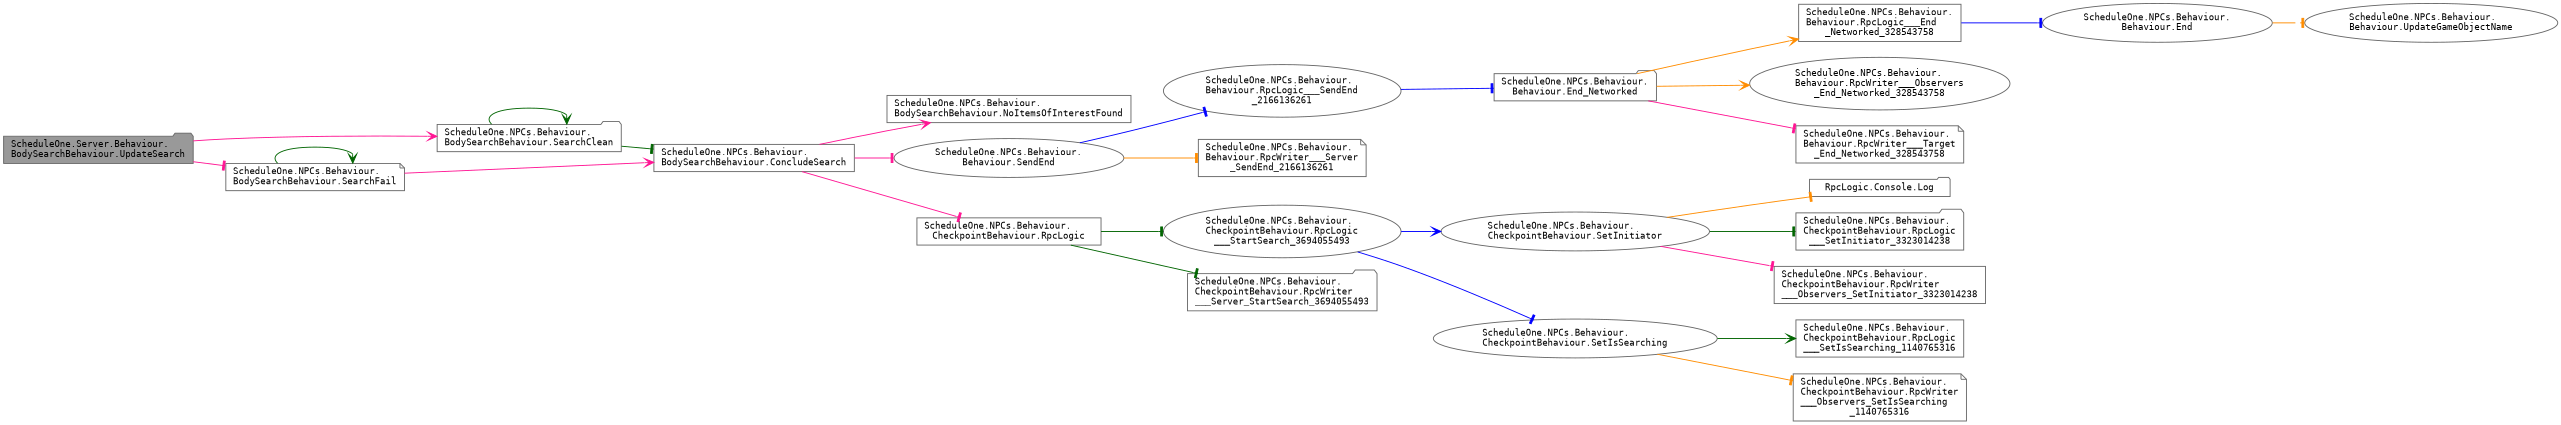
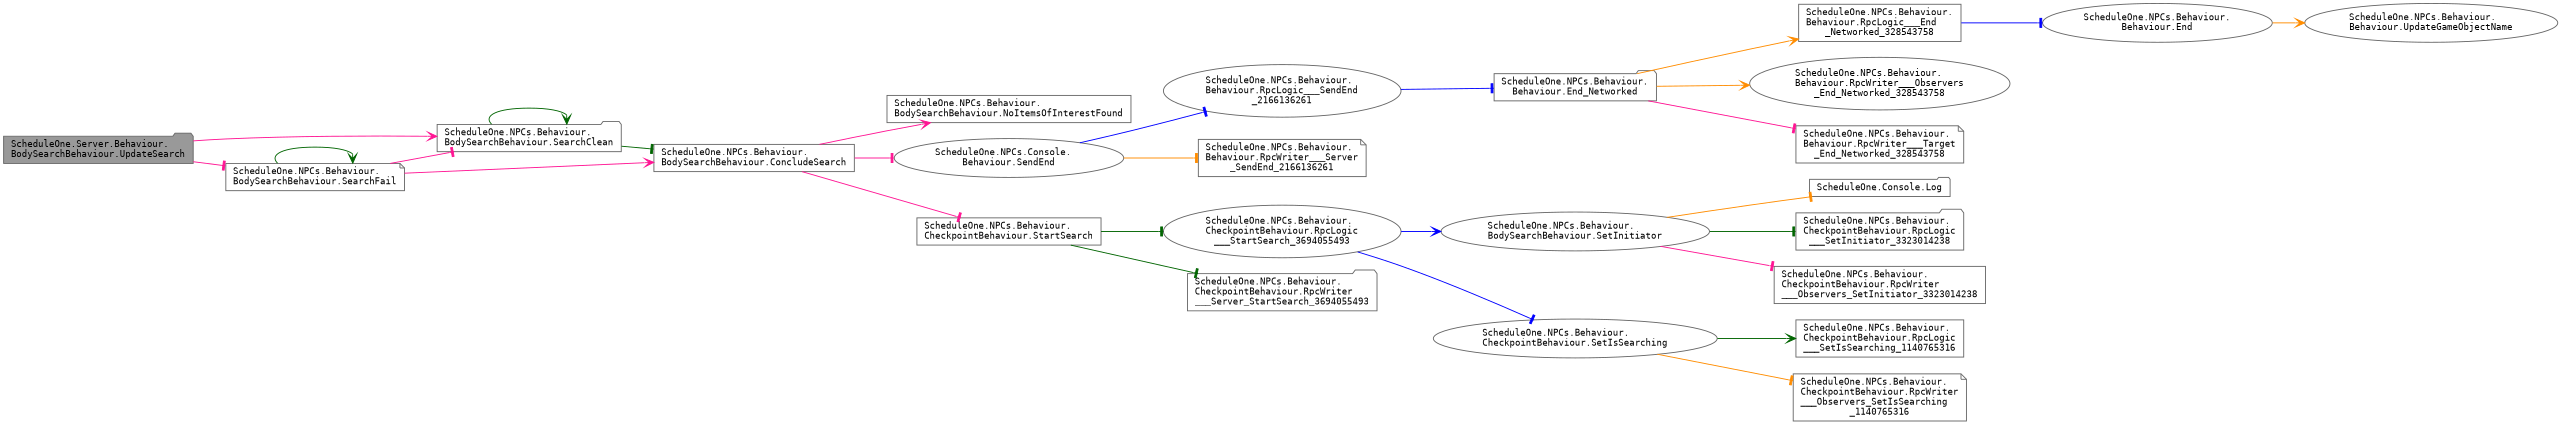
  digraph {
    fontname="DejaVu Sans Mono"
    rankdir=LR
    node [color=grey40 fillcolor=white fontname="DejaVu Sans Mono" fontsize=10 shape=ellipse style=filled]
    edge [arrowhead=tee color=deeppink fontname="DejaVu Sans Mono" fontsize=10 labelfontname=Helvetica labelfontsize=10 style=solid]
    n1 [color=gray40 fillcolor=grey60 fontcolor=black height=0.2 label="ScheduleOne.Server.Behaviour.\lBodySearchBehaviour.UpdateSearch" shape=folder width=0.4]
    n2 [height=0.2 label="ScheduleOne.NPCs.Behaviour.\lBodySearchBehaviour.SearchClean" shape=folder width=0.4]
    n3 [height=0.2 label="ScheduleOne.NPCs.Behaviour.\lBodySearchBehaviour.SearchFail" shape=note width=0.4]
    n4 [height=0.2 label="ScheduleOne.NPCs.Behaviour.\lBodySearchBehaviour.ConcludeSearch" shape=box width=0.4]
    n5 [height=0.2 label="ScheduleOne.NPCs.Behaviour.\lBodySearchBehaviour.NoItemsOfInterestFound" shape=box width=0.4]
-   n6 [height=0.2 label="ScheduleOne.NPCs.Behaviour.\lBehaviour.SendEnd" width=0.4]
-   n7 [height=0.2 label="ScheduleOne.NPCs.Behaviour.\lCheckpointBehaviour.RpcLogic" shape=box width=0.4]
+   n6 [height=0.2 label="ScheduleOne.NPCs.Console.\lBehaviour.SendEnd" width=0.4]
+   n7 [height=0.2 label="ScheduleOne.NPCs.Behaviour.\lCheckpointBehaviour.StartSearch" shape=box width=0.4]
    n8 [height=0.2 label="ScheduleOne.NPCs.Behaviour.\lBehaviour.RpcLogic___SendEnd\l_2166136261" width=0.4]
    n9 [height=0.2 label="ScheduleOne.NPCs.Behaviour.\lBehaviour.RpcWriter___Server\l_SendEnd_2166136261" shape=note width=0.4]
    n10 [height=0.2 label="ScheduleOne.NPCs.Behaviour.\lCheckpointBehaviour.RpcLogic\l___StartSearch_3694055493" width=0.4]
    n11 [height=0.2 label="ScheduleOne.NPCs.Behaviour.\lCheckpointBehaviour.RpcWriter\l___Server_StartSearch_3694055493" shape=folder width=0.4]
    n12 [height=0.2 label="ScheduleOne.NPCs.Behaviour.\lBehaviour.End_Networked" shape=folder width=0.4]
    n13 [height=0.2 label="ScheduleOne.NPCs.Behaviour.\lBehaviour.RpcLogic___End\l_Networked_328543758" shape=box width=0.4]
    n14 [height=0.2 label="ScheduleOne.NPCs.Behaviour.\lBehaviour.RpcWriter___Observers\l_End_Networked_328543758" width=0.4]
    n15 [height=0.2 label="ScheduleOne.NPCs.Behaviour.\lBehaviour.RpcWriter___Target\l_End_Networked_328543758" shape=note width=0.4]
    n16 [height=0.2 label="ScheduleOne.NPCs.Behaviour.\lBehaviour.End" width=0.4]
    n17 [height=0.2 label="ScheduleOne.NPCs.Behaviour.\lBehaviour.UpdateGameObjectName" width=0.4]
-   n18 [height=0.2 label="RpcLogic.Console.Log" shape=folder width=0.4]
-   n19 [height=0.2 label="ScheduleOne.NPCs.Behaviour.\lCheckpointBehaviour.SetInitiator" width=0.4]
+   n18 [height=0.2 label="ScheduleOne.Console.Log" shape=folder width=0.4]
+   n19 [height=0.2 label="ScheduleOne.NPCs.Behaviour.\lBodySearchBehaviour.SetInitiator" width=0.4]
    n20 [height=0.2 label="ScheduleOne.NPCs.Behaviour.\lCheckpointBehaviour.SetIsSearching" width=0.4]
    n21 [height=0.2 label="ScheduleOne.NPCs.Behaviour.\lCheckpointBehaviour.RpcLogic\l___SetInitiator_3323014238" shape=folder width=0.4]
    n22 [height=0.2 label="ScheduleOne.NPCs.Behaviour.\lCheckpointBehaviour.RpcWriter\l___Observers_SetInitiator_3323014238" shape=box width=0.4]
    n23 [height=0.2 label="ScheduleOne.NPCs.Behaviour.\lCheckpointBehaviour.RpcLogic\l___SetIsSearching_1140765316" shape=box width=0.4]
    n24 [height=0.2 label="ScheduleOne.NPCs.Behaviour.\lCheckpointBehaviour.RpcWriter\l___Observers_SetIsSearching\l_1140765316" shape=note width=0.4]
    n1 -> n2 [arrowhead=vee]
    n1 -> n3
    n2 -> n2 [arrowhead=vee color=darkgreen]
    n2 -> n4 [color=darkgreen]
+   n3 -> n2
    n3 -> n3 [arrowhead=vee color=darkgreen]
    n3 -> n4 [arrowhead=vee]
    n4 -> n5 [arrowhead=vee]
    n4 -> n6
    n4 -> n7
    n6 -> n8 [color=blue]
    n6 -> n9 [color=darkorange]
    n7 -> n10 [color=darkgreen]
    n7 -> n11 [color=darkgreen]
    n8 -> n12 [color=blue]
    n10 -> n19 [arrowhead=vee color=blue]
    n10 -> n20 [color=blue]
    n12 -> n13 [arrowhead=vee color=darkorange]
    n12 -> n14 [arrowhead=vee color=darkorange]
    n12 -> n15
    n13 -> n16 [color=blue]
-   n16 -> n17 [color=darkorange]
+   n16 -> n17 [arrowhead=vee color=darkorange]
    n19 -> n18 [color=darkorange]
    n19 -> n21 [color=darkgreen]
    n19 -> n22
    n20 -> n23 [arrowhead=vee color=darkgreen]
    n20 -> n24 [color=darkorange]
  }
